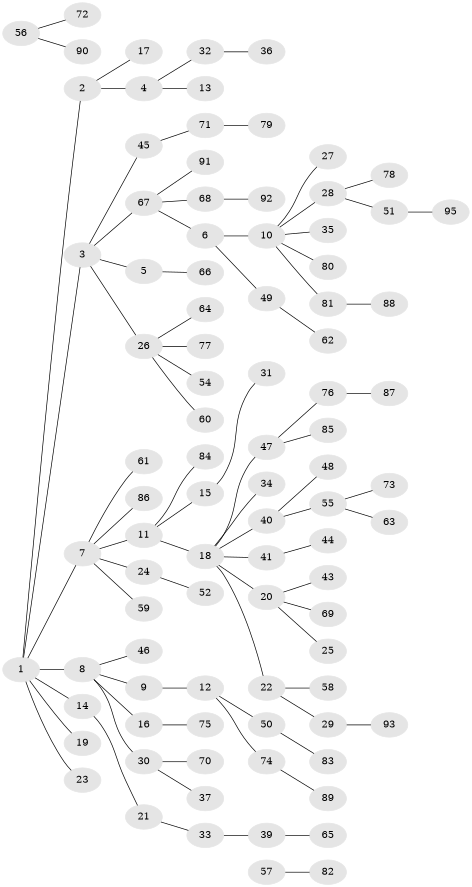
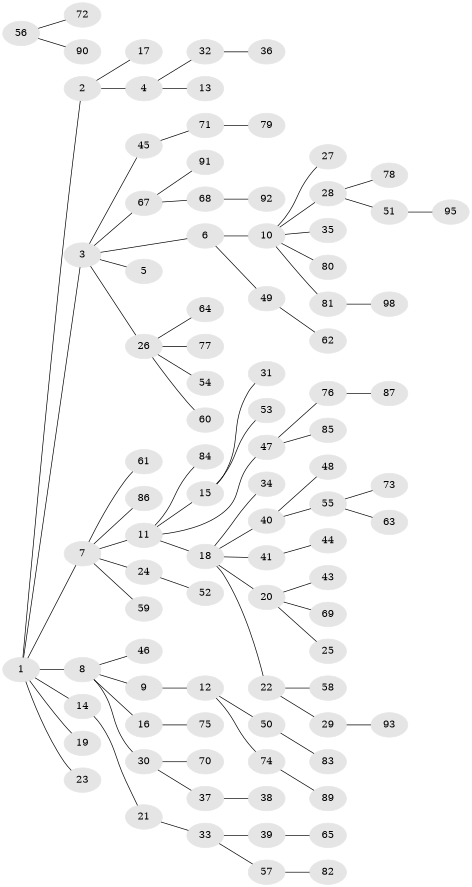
  graph {
    rankdir=LR
    node [color=gray90 style=filled]
    1
    2
    3
    7
    8
    14
    19
    23
    4
    17
    5
    6
    26
    45
    67
    11
    24
    59
    61
    86
    9
    16
    30
    46
    21
    13
    32
-   66
    10
    49
    54
    60
    64
    77
    71
    68
    91
    36
    27
    28
    35
    80
    81
    62
    15
    18
    47
    84
    52
    56
    72
    90
    12
    75
    37
    70
    50
    74
    51
    78
-   88
+   88 [label=98]
    31
+   53
    20
    22
    34
    40
    41
    76
    85
    83
    89
    33
    25
    43
    69
    29
    58
    48
    55
    44
    39
    57
    93
    95
+   38
    65
    82
    63
    73
    79
    87
    92
    1 -- 2
    1 -- 3
    1 -- 7
    1 -- 8
    1 -- 14
    1 -- 19
    1 -- 23
    2 -- 4
    2 -- 17
    3 -- 5
-   67 -- 6
+   3 -- 6
    3 -- 26
    3 -- 45
    3 -- 67
    7 -- 11
    7 -- 24
    7 -- 59
    7 -- 61
    7 -- 86
    8 -- 9
    8 -- 16
    8 -- 30
    8 -- 46
    14 -- 21
    4 -- 13
    4 -- 32
-   5 -- 66
    6 -- 10
    6 -- 49
    26 -- 54
    26 -- 60
    26 -- 64
    26 -- 77
    45 -- 71
    67 -- 68
    67 -- 91
    11 -- 15
    11 -- 18
-   18 -- 47
+   11 -- 47
    11 -- 84
    24 -- 52
    9 -- 12
    16 -- 75
    30 -- 37
    30 -- 70
    21 -- 33
    32 -- 36
    10 -- 27
    10 -- 28
    10 -- 35
    10 -- 80
    10 -- 81
    49 -- 62
    71 -- 79
    68 -- 92
    28 -- 51
    28 -- 78
    81 -- 88
    15 -- 31
+   15 -- 53
    18 -- 20
    18 -- 22
    18 -- 34
    18 -- 40
    18 -- 41
    47 -- 76
    47 -- 85
    56 -- 72
    56 -- 90
    12 -- 50
    12 -- 74
+   37 -- 38
    50 -- 83
    74 -- 89
    51 -- 95
    20 -- 25
    20 -- 43
    20 -- 69
    22 -- 29
    22 -- 58
    40 -- 48
    40 -- 55
    41 -- 44
    76 -- 87
    33 -- 39
+   33 -- 57
    29 -- 93
    55 -- 63
    55 -- 73
    39 -- 65
    57 -- 82
  }
